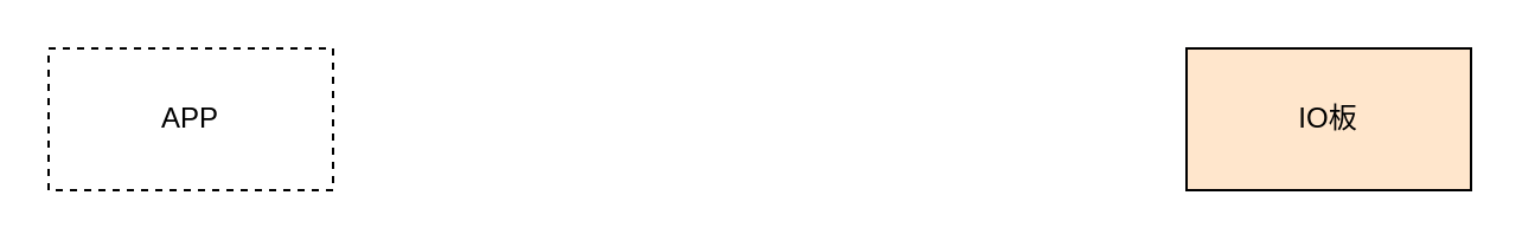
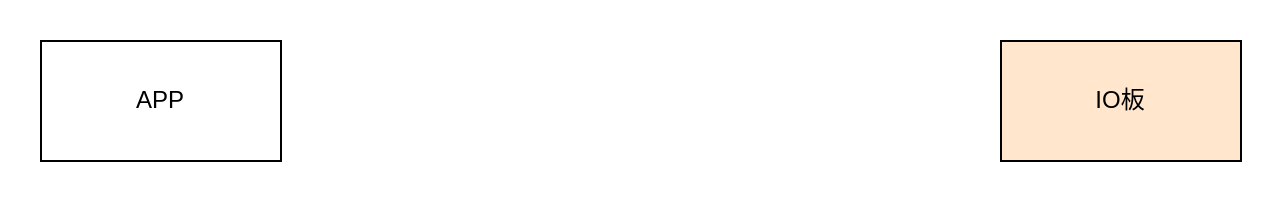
  <mxCell id="0" />
  <mxCell id="1" parent="0" />
- <mxCell id="2" value="APP" style="rounded=0;whiteSpace=wrap;html=1;dashed=1;" vertex="1" parent="1"><mxGeometry x="20" y="20" width="120" height="60" as="geometry" /></mxCell>
+ <mxCell id="2" value="APP" style="rounded=0;whiteSpace=wrap;html=1;" vertex="1" parent="1"><mxGeometry x="20" y="20" width="120" height="60" as="geometry" /></mxCell>
  <mxCell id="3" value="IO板" style="rounded=0;whiteSpace=wrap;html=1;fillColor=#ffe6cc;" vertex="1" parent="1"><mxGeometry x="500" y="20" width="120" height="60" as="geometry" /></mxCell>
